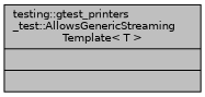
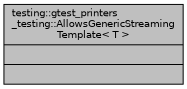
  digraph {
-   n1 [color=black fillcolor=grey75 fontcolor=black fontname=Helvetica fontsize=10 height=0.2 label="{testing::gtest_printers\l_test::AllowsGenericStreaming\lTemplate\< T \>\n||}" shape=record style=filled width=0.4]
+   n1 [color=black fillcolor=grey75 fontcolor=black fontname=Helvetica fontsize=10 height=0.2 label="{testing::gtest_printers\l_testing::AllowsGenericStreaming\lTemplate\< T \>\n||}" shape=record style=filled width=0.4]
  }
